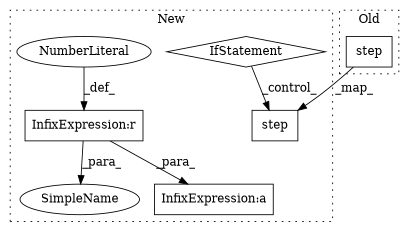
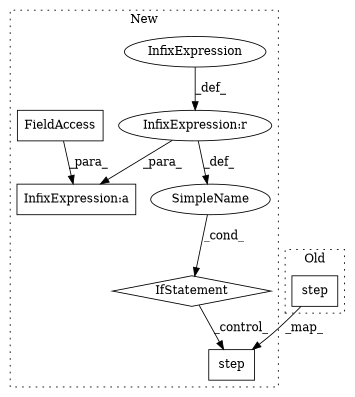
  digraph {
    node [a=32 l=6 shape=box]
    n1 [label=step s=37741]
    n2 [a=25 l="4,2" label=IfStatement s="37668,37714" shape=diamond]
    n3 [a=42 label=SimpleName shape=ellipse l=""]
-   n4 [a=27 l=4 label="InfixExpression:r" s=37709]
-   n5 [a=34 l=1 label=NumberLiteral s=37713 shape=ellipse]
+   n4 [a=27 l=4 label="InfixExpression:r" s=37709 shape=ellipse]
+   n5 [a=34 l=1 label=InfixExpression s=37713 shape=ellipse]
    n6 [a=27 l=3 label="InfixExpression:a" s=37686]
+   n7 [a=22 l=19 label=FieldAccess s=37689]
    n8 [label=step s=37336]
    subgraph cluster_1 {
      label=New
      style=dotted
      n1
      n2
      n3
      n4
      n5
      n6
+     n7
    }
    subgraph cluster_2 {
      label=Old
      style=dotted
      n8
    }
    n2 -> n1 [label=_control_]
-   n4 -> n3 [label=_para_]
+   n3 -> n2 [label=_cond_]
+   n4 -> n3 [label=_def_]
    n4 -> n6 [label=_para_]
    n5 -> n4 [label=_def_]
+   n7 -> n6 [label=_para_]
    n8 -> n1 [label=_map_]
  }
